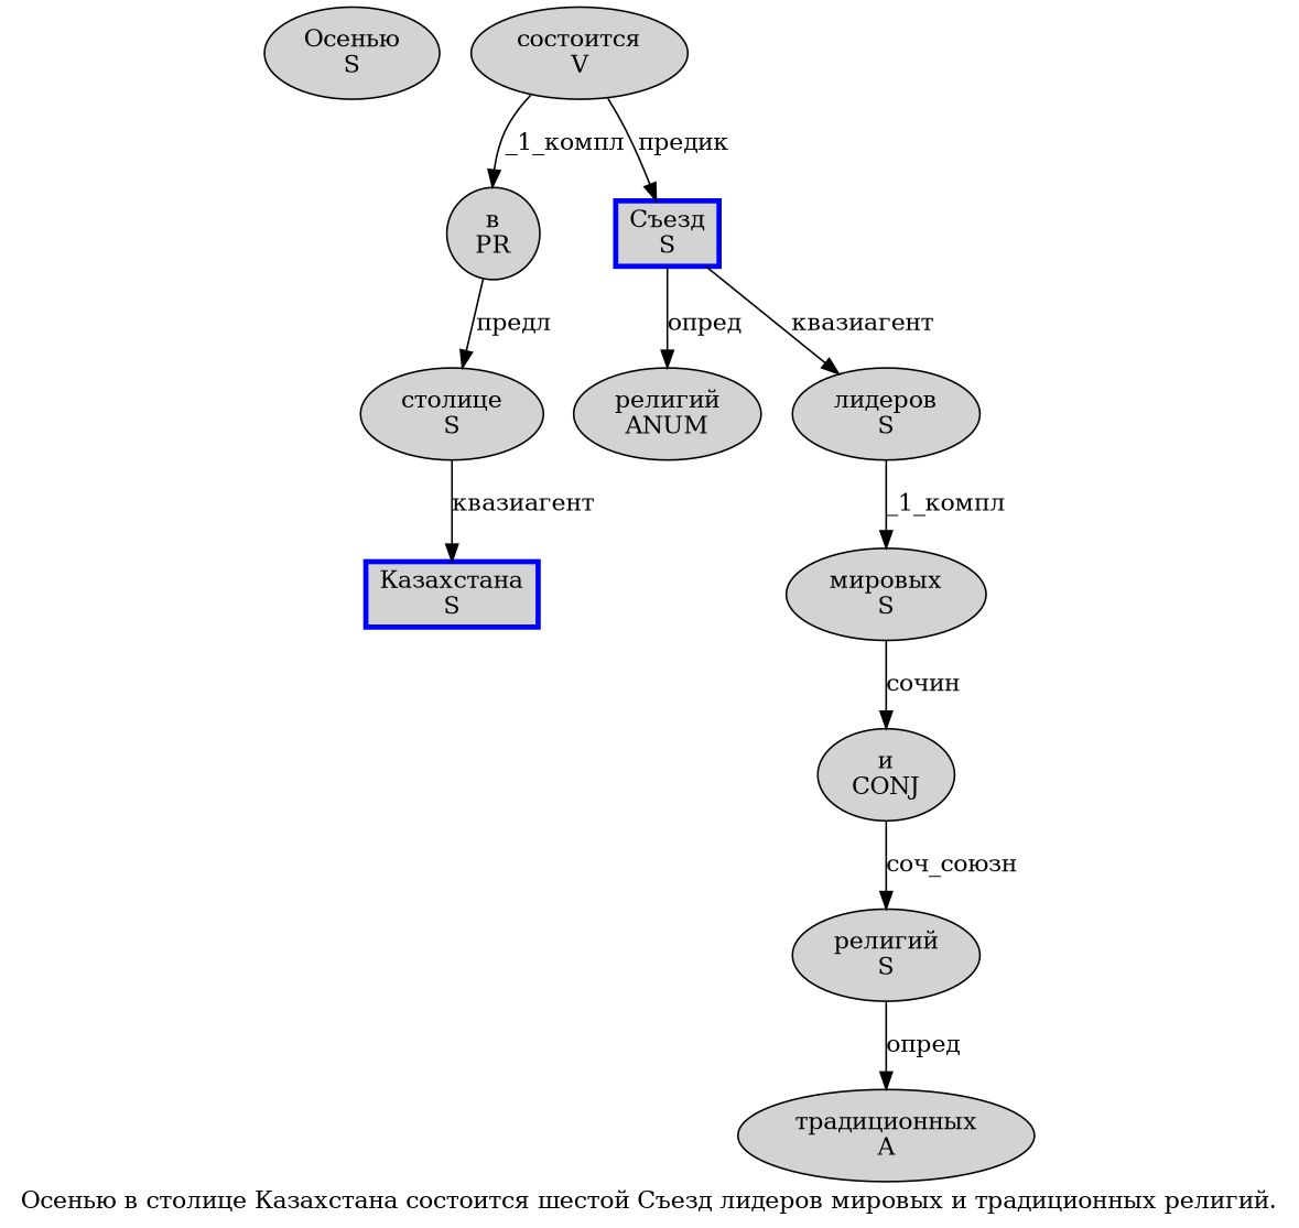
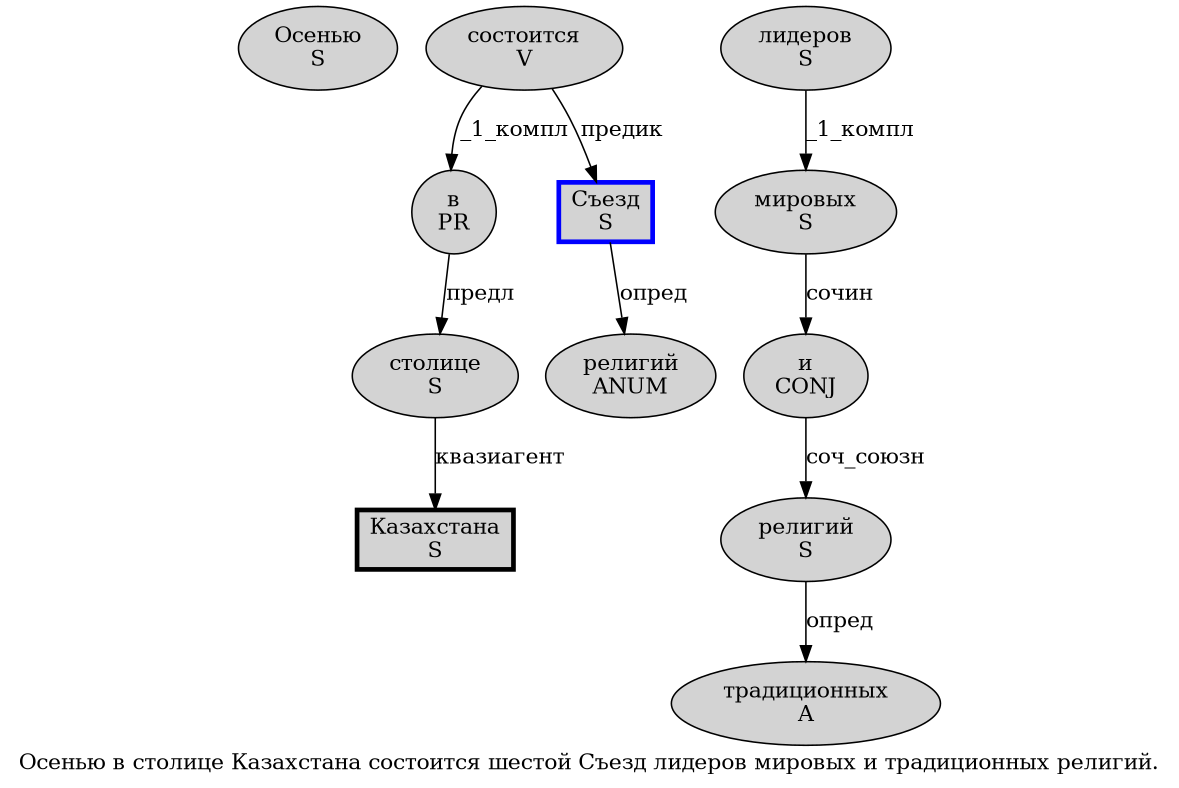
  digraph {
    label="Осенью в столице Казахстана состоится шестой Съезд лидеров мировых и традиционных религий."
    node [fillcolor=lightgray penwidth=1 shape=ellipse style=filled]
    n1 [label="Осенью\nS"]
    n2 [label="в\nPR"]
    n3 [label="столице\nS"]
-   n4 [color=blue label="Казахстана\nS" penwidth=3 shape=box]
+   n4 [color=black label="Казахстана\nS" penwidth=3 shape=box]
    n5 [label="состоится\nV"]
    n6 [color=blue label="Съезд\nS" penwidth=3 shape=box]
    n7 [label="религий\nANUM"]
    n8 [label="лидеров\nS"]
    n9 [label="мировых\nS"]
    n10 [label="и\nCONJ"]
    n11 [label="религий\nS"]
    n12 [label="традиционных\nA"]
    n2 -> n3 [label="предл"]
    n3 -> n4 [label="квазиагент"]
    n5 -> n2 [label="_1_компл"]
    n5 -> n6 [label="предик"]
    n6 -> n7 [label="опред"]
-   n6 -> n8 [label="квазиагент"]
    n8 -> n9 [label="_1_компл"]
    n9 -> n10 [label="сочин"]
    n10 -> n11 [label="соч_союзн"]
    n11 -> n12 [label="опред"]
  }
